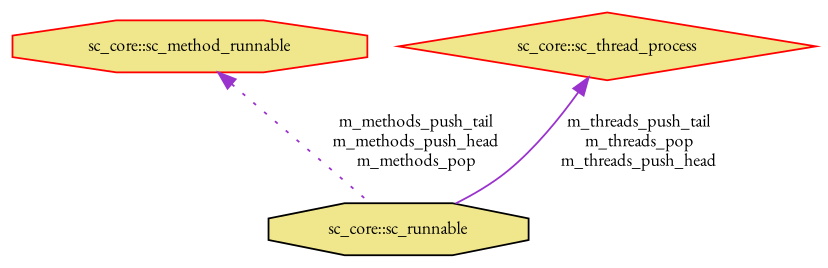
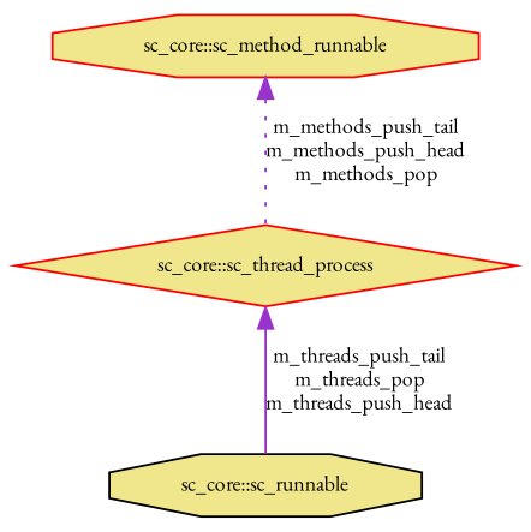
  digraph {
    fontname="EB Garamond"
    node [color=red fillcolor=khaki fontname="EB Garamond" fontsize=10 shape=octagon style=filled]
    edge [color=darkorchid3 dir=back fontname="EB Garamond" fontsize=10 labelfontname=FreeSans labelfontsize=10]
    n1 [color=black fontcolor=black height=0.2 label="sc_core::sc_runnable" width=0.4]
    n2 [height=0.2 label="sc_core::sc_method_runnable" width=0.4]
    n3 [height=0.2 label="sc_core::sc_thread_process" shape=diamond width=0.4]
-   n2 -> n1 [label="m_methods_push_tail\nm_methods_push_head\nm_methods_pop" style=dotted]
+   n2 -> n3 [label="m_methods_push_tail\nm_methods_push_head\nm_methods_pop" style=dotted]
    n3 -> n1 [label="m_threads_push_tail\nm_threads_pop\nm_threads_push_head" style=solid]
  }
